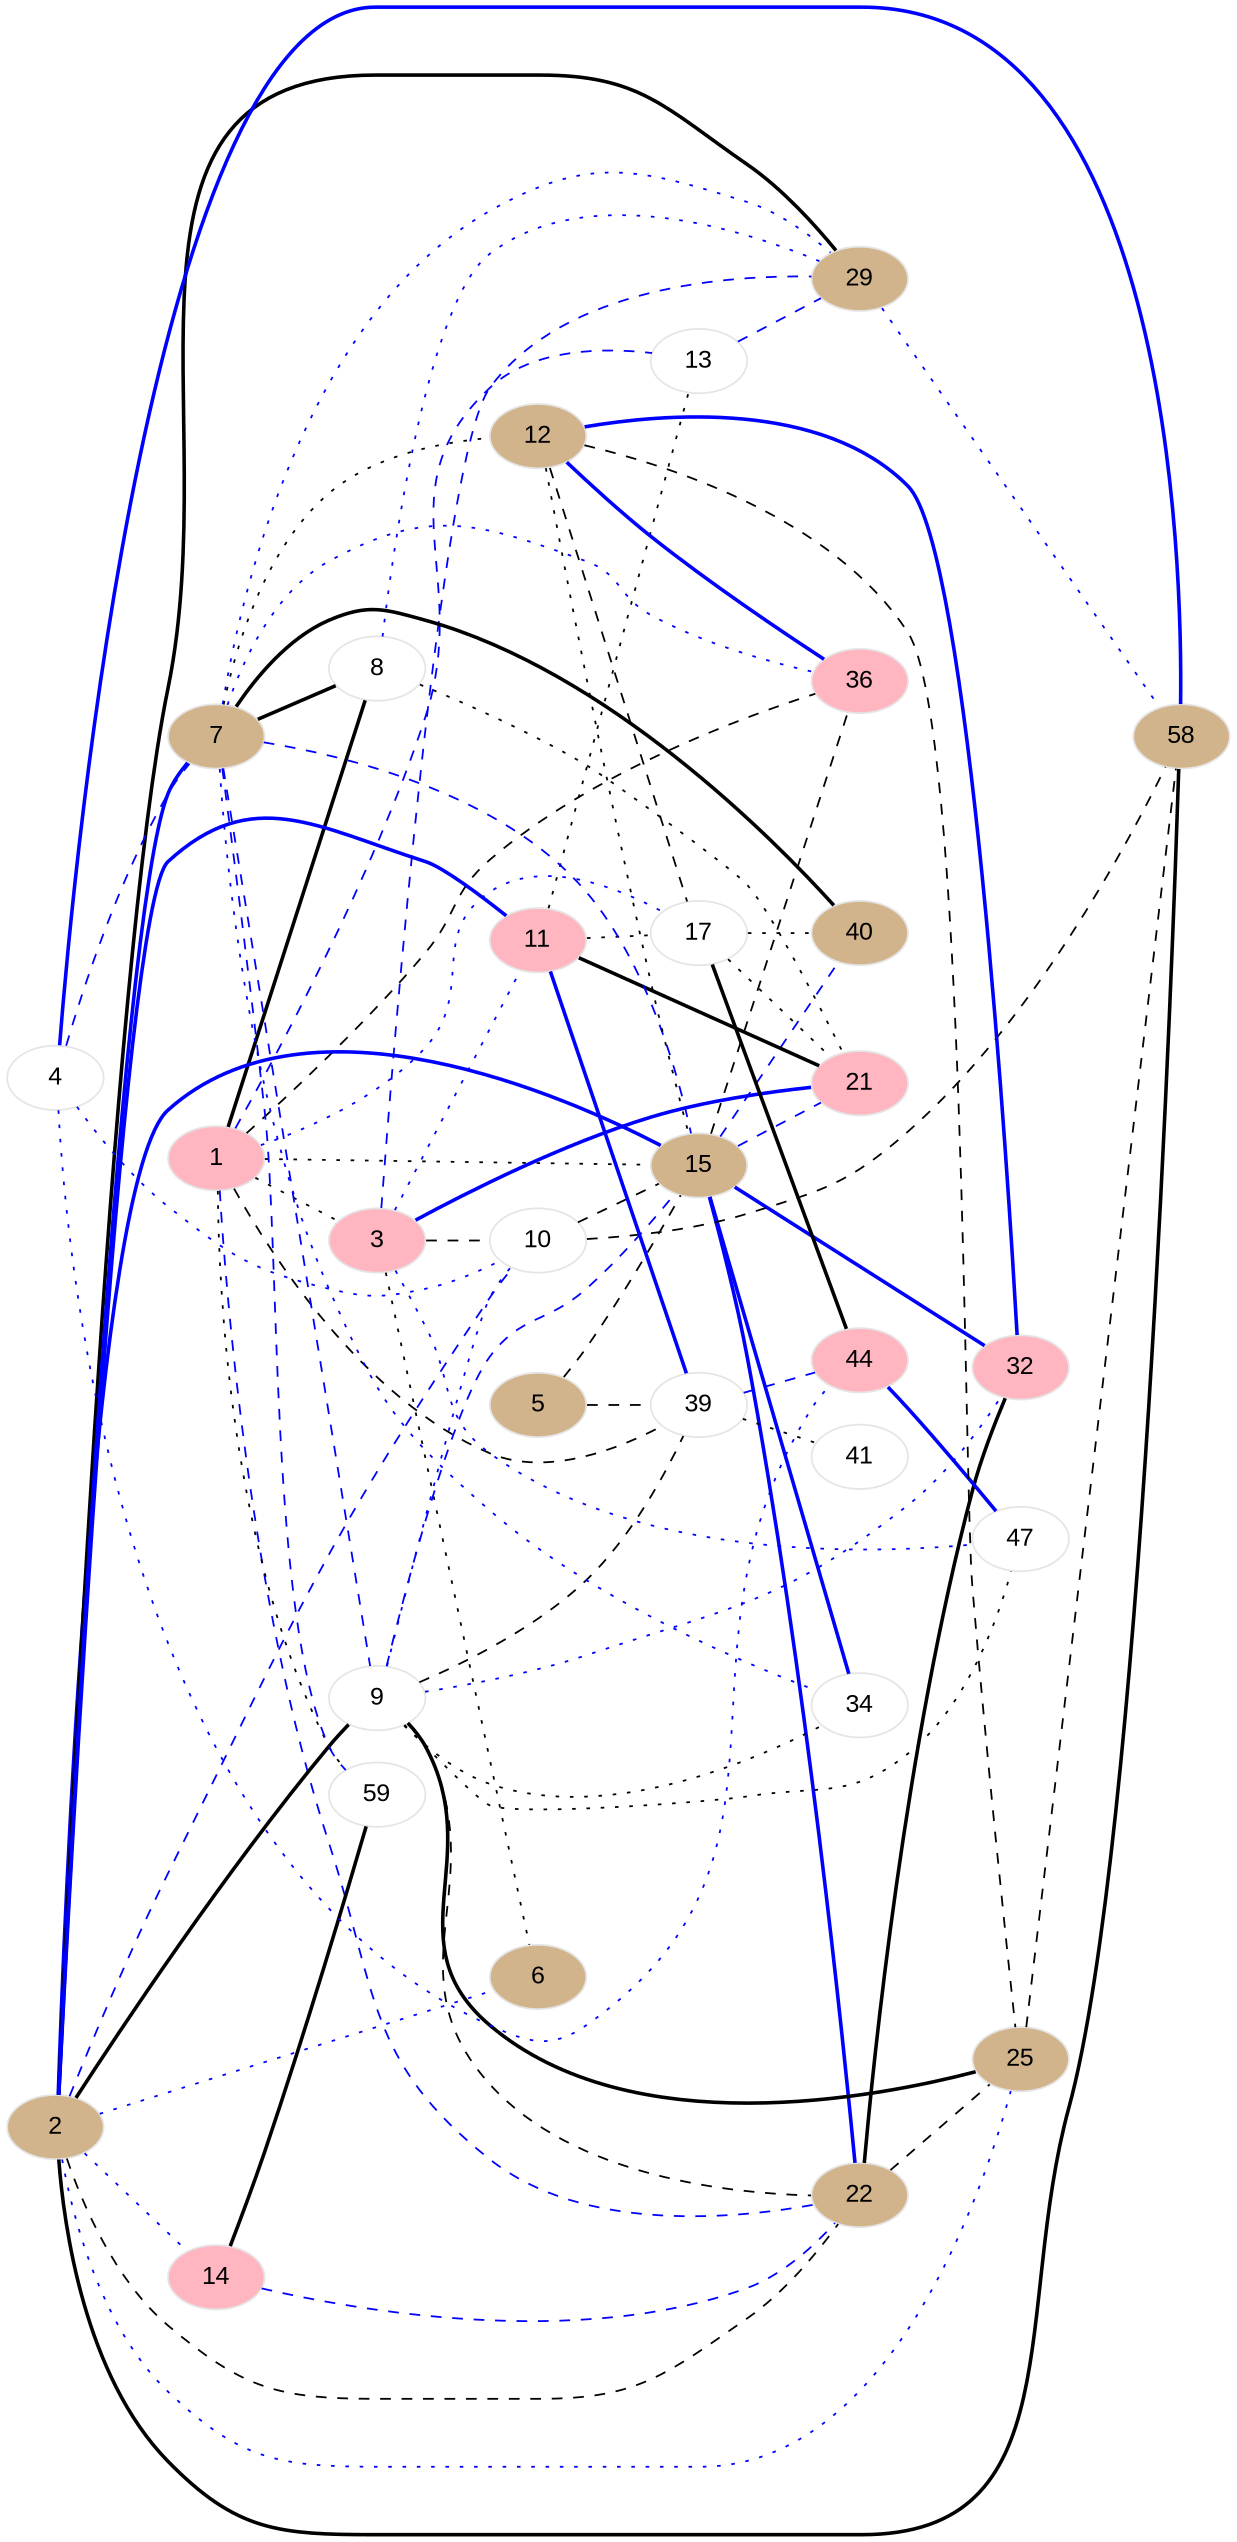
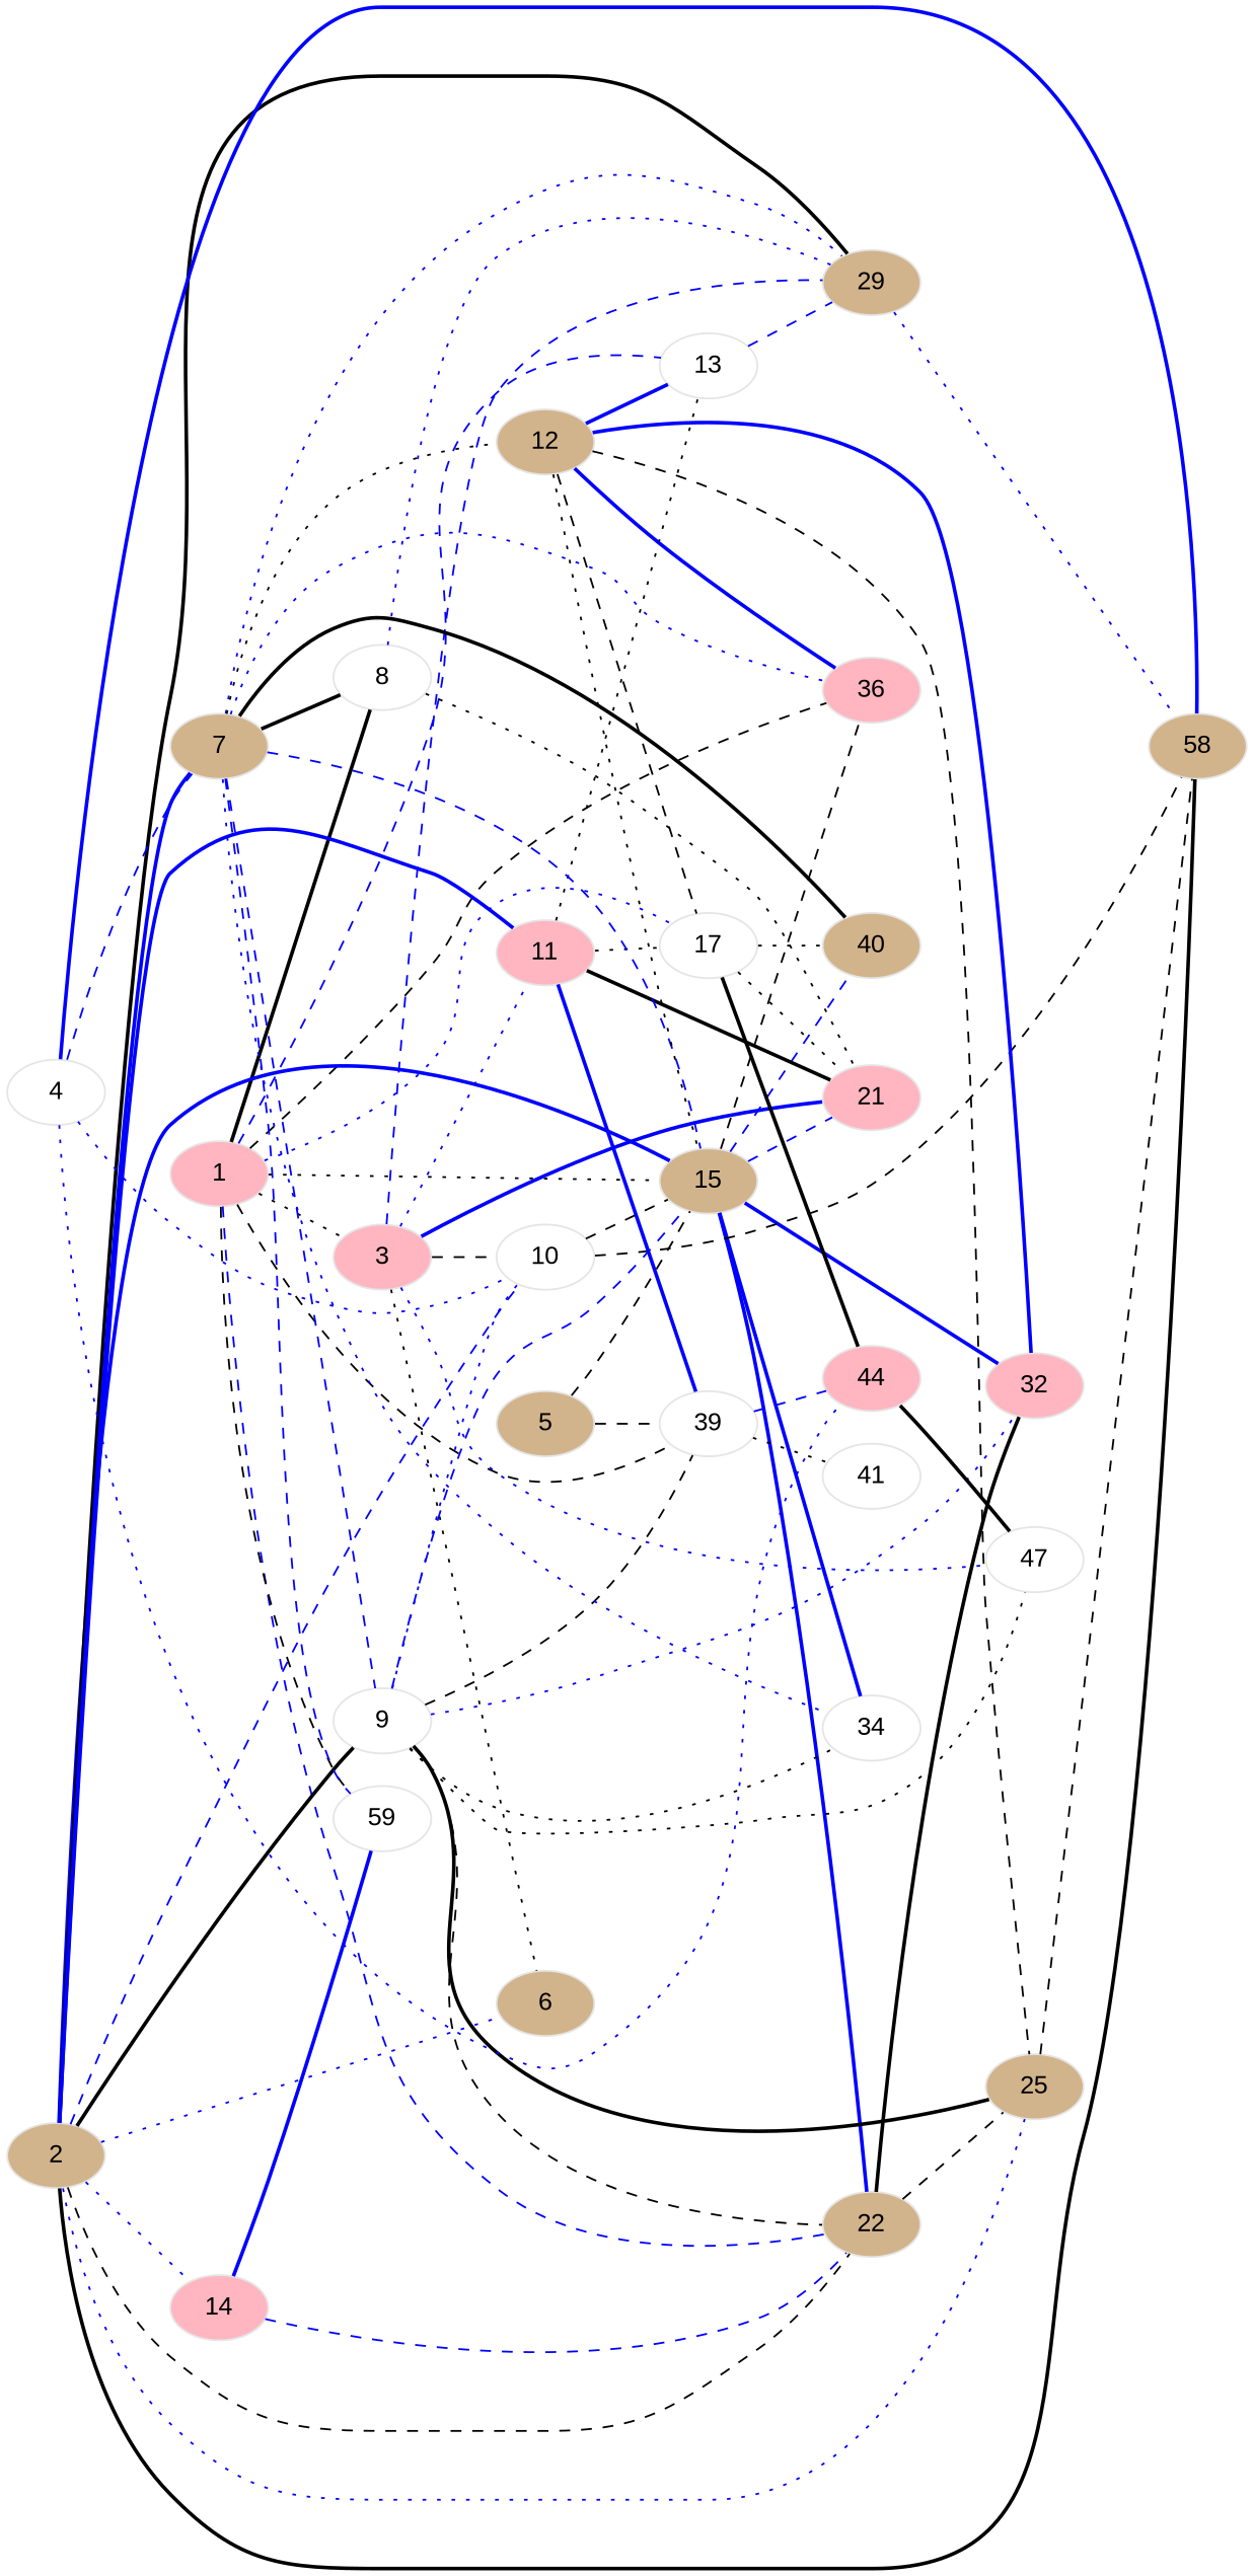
  graph {
    fontname="Liberation Sans"
    rankdir=LR
    node [color=gray90 fillcolor=white fontname="Liberation Sans" style=filled]
    edge [color=blue fontname="Liberation Sans" style=dotted]
    1 [fillcolor=lightpink super="+42"]
    3 [fillcolor=lightpink super="+19"]
    8 [super="+27"]
    13 [super="+33"]
    15 [fillcolor=tan super="+54+45+16"]
    17 [super="+38"]
    22 [fillcolor=tan super="+24"]
    36 [fillcolor=lightpink]
    39 [super="+46"]
    59
    21 [fillcolor=lightpink super="+26"]
    6 [fillcolor=tan]
    10 [super="+30"]
    11 [fillcolor=lightpink super="+20"]
    29 [fillcolor=tan super="+55+61"]
    47
    9 [super="+51+37"]
    25 [fillcolor=tan]
    34
    32 [fillcolor=lightpink super="+35"]
    40 [fillcolor=tan]
    44 [fillcolor=lightpink]
    41
    2 [fillcolor=tan super="+31"]
    7 [fillcolor=tan super="+50+52+28"]
    14 [fillcolor=lightpink]
    58 [fillcolor=tan super="+60"]
    12 [fillcolor=tan super="+23"]
    4
    5 [fillcolor=tan]
    1 -- 3 [color=black weight=2]
    1 -- 8 [color=black style=bold]
    1 -- 13 [style=dashed]
    1 -- 15 [color=black]
    1 -- 17 [weight=2]
    1 -- 22 [style=dashed]
    1 -- 36 [color=black style=dashed]
    1 -- 39 [color=black style=dashed]
-   1 -- 59 [color=black]
+   1 -- 59 [color=black style=dashed]
    3 -- 21 [style=bold]
    3 -- 6 [color=black]
    3 -- 10 [color=black style=dashed]
    3 -- 11
    3 -- 29 [style=dashed]
    3 -- 47
    8 -- 21 [color=black]
    8 -- 29
    13 -- 29 [style=dashed]
    15 -- 22 [style=bold]
    15 -- 36 [color=black style=dashed]
    15 -- 21 [style=dashed weight=3]
    15 -- 34 [style=bold]
    15 -- 32 [style=bold]
    15 -- 40 [style=dashed]
    17 -- 21 [color=black]
    17 -- 40 [color=black]
    17 -- 44 [color=black style=bold]
    22 -- 25 [color=black style=dashed]
    22 -- 32 [color=black style=bold]
    39 -- 44 [style=dashed]
    39 -- 41 [color=black]
    10 -- 15 [color=black style=dashed]
    10 -- 58 [color=black style=dashed]
    11 -- 13 [color=black]
    11 -- 17 [color=black]
    11 -- 39 [style=bold weight=2]
    11 -- 21 [color=black style=bold]
    29 -- 58 [weight=2]
    9 -- 15 [style=dashed weight=2]
    9 -- 22 [color=black style=dashed]
    9 -- 39 [color=black style=dashed]
    9 -- 10
    9 -- 47 [color=black]
    9 -- 25 [color=black style=bold]
    9 -- 34 [color=black]
    9 -- 32
    25 -- 58 [color=black style=dashed]
-   44 -- 47 [style=bold]
+   44 -- 47 [color=black style=bold]
    2 -- 15 [style=bold]
    2 -- 22 [color=black style=dashed]
    2 -- 6
    2 -- 10 [style=dashed]
    2 -- 11 [style=bold]
    2 -- 29 [color=black style=bold]
    2 -- 9 [color=black style=bold]
    2 -- 25
    2 -- 7 [style=bold]
    2 -- 14
    2 -- 58 [color=black style=bold]
    7 -- 8 [color=black style=bold]
    7 -- 15 [style=dashed]
    7 -- 36
    7 -- 59 [style=dashed]
    7 -- 29
    7 -- 9 [style=dashed]
    7 -- 34
    7 -- 40 [color=black style=bold]
    7 -- 12 [color=black]
    14 -- 22 [style=dashed]
-   14 -- 59 [color=black style=bold]
+   14 -- 59 [style=bold]
+   12 -- 13 [style=bold]
    12 -- 15 [color=black]
    12 -- 17 [color=black style=dashed]
    12 -- 36 [style=bold]
    12 -- 25 [color=black style=dashed]
    12 -- 32 [style=bold]
    4 -- 10
    4 -- 44
    4 -- 7 [style=dashed]
    4 -- 58 [style=bold]
    5 -- 15 [color=black style=dashed]
    5 -- 39 [color=black style=dashed]
  }
